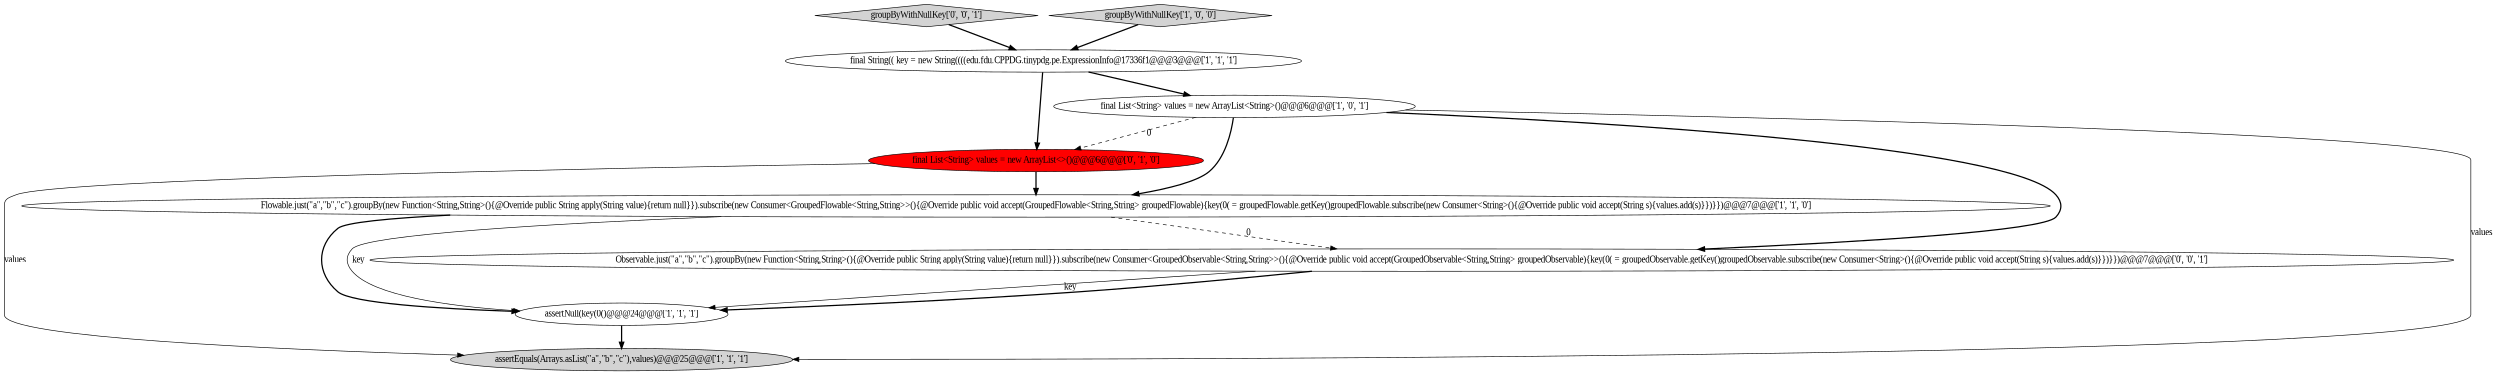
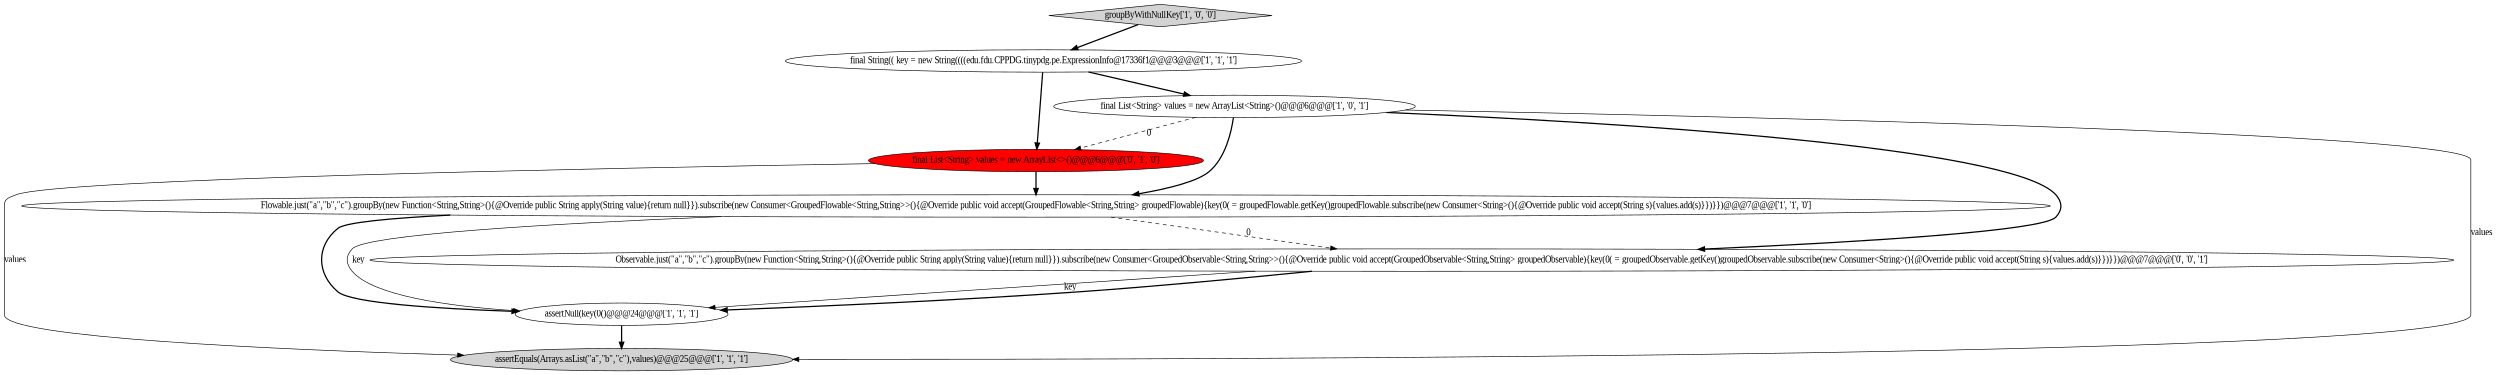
  digraph {
    fontname="Liberation Serif"
    node [fillcolor=white fontname="Liberation Serif" shape=ellipse style=filled]
    edge [fontname="Liberation Serif" style=bold]
    n1 [fillcolor=red label="final List<String> values = new ArrayList<>()@@@6@@@['0', '1', '0']"]
    n2 [label="Flowable.just(\"a\",\"b\",\"c\").groupBy(new Function<String,String>(){@Override public String apply(String value){return null}}).subscribe(new Consumer<GroupedFlowable<String,String>>(){@Override public void accept(GroupedFlowable<String,String> groupedFlowable){key(0( = groupedFlowable.getKey()groupedFlowable.subscribe(new Consumer<String>(){@Override public void accept(String s){values.add(s)}})}})@@@7@@@['1', '1', '0']"]
    n3 [fillcolor=lightgray label="assertEquals(Arrays.asList(\"a\",\"b\",\"c\"),values)@@@25@@@['1', '1', '1']"]
    n4 [label="assertNull(key(0()@@@24@@@['1', '1', '1']"]
    n5 [label="Observable.just(\"a\",\"b\",\"c\").groupBy(new Function<String,String>(){@Override public String apply(String value){return null}}).subscribe(new Consumer<GroupedObservable<String,String>>(){@Override public void accept(GroupedObservable<String,String> groupedObservable){key(0( = groupedObservable.getKey()groupedObservable.subscribe(new Consumer<String>(){@Override public void accept(String s){values.add(s)}})}})@@@7@@@['0', '0', '1']"]
-   n6 [fillcolor=lightgray label="groupByWithNullKey['0', '0', '1']" shape=diamond]
    n7 [label="final String(( key = new String((((edu.fdu.CPPDG.tinypdg.pe.ExpressionInfo@17336f1@@@3@@@['1', '1', '1']"]
    n8 [label="final List<String> values = new ArrayList<String>()@@@6@@@['1', '0', '1']"]
    n9 [fillcolor=lightgray label="groupByWithNullKey['1', '0', '0']" shape=diamond]
    n1 -> n2
    n1 -> n3 [label=values style=solid]
    n2 -> n4
    n2 -> n4 [label=key style=solid]
    n2 -> n5 [label=0 style=dashed]
    n4 -> n3
    n5 -> n4 [label=key style=solid]
    n5 -> n4
-   n6 -> n7
    n7 -> n1
    n7 -> n8
    n8 -> n1 [label=0 style=dashed]
    n8 -> n2
    n8 -> n3 [label=values style=solid]
    n8 -> n5
    n9 -> n7
  }
